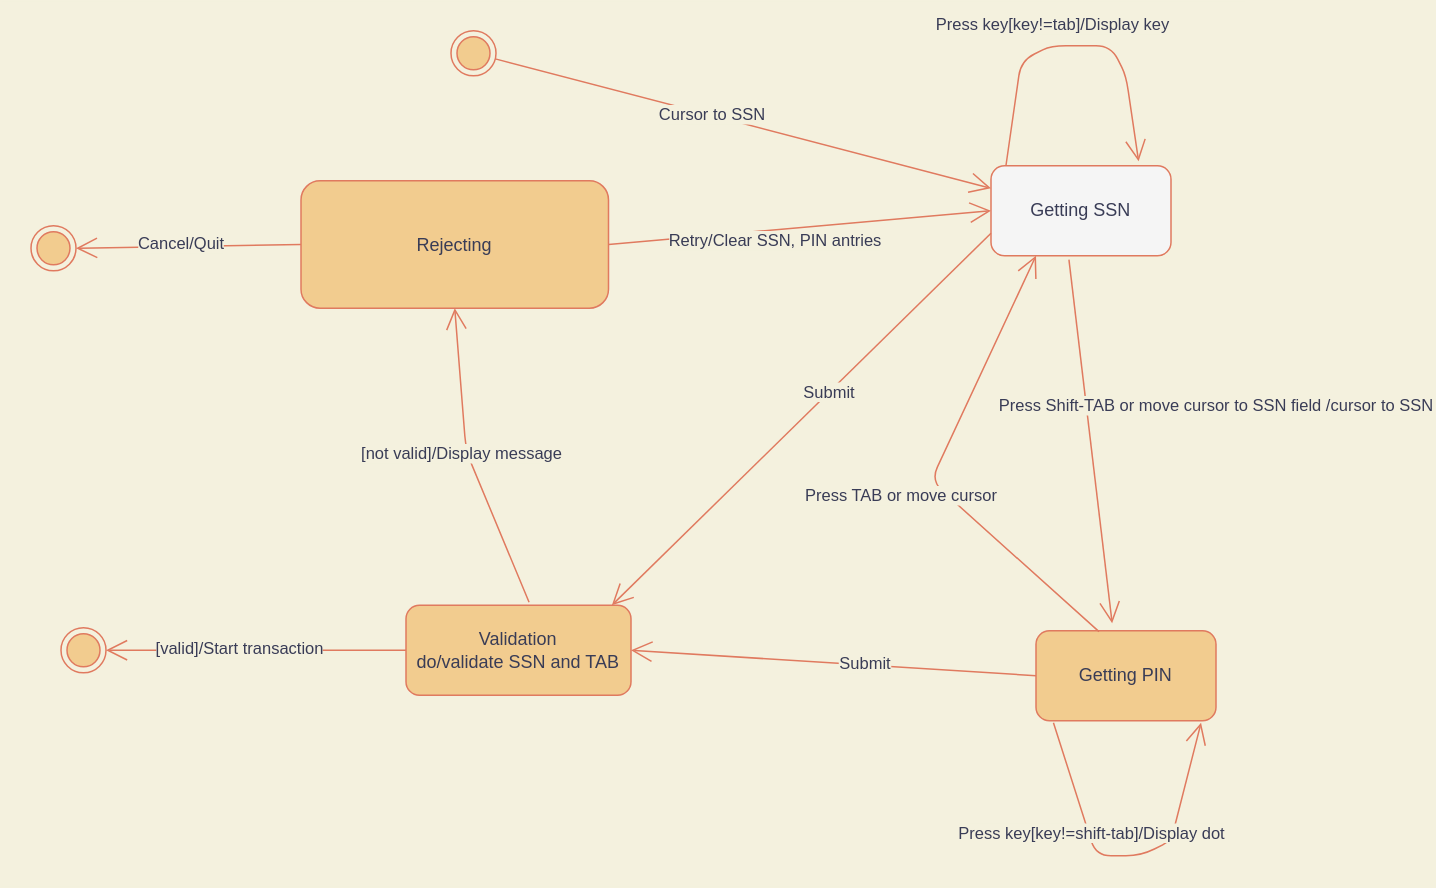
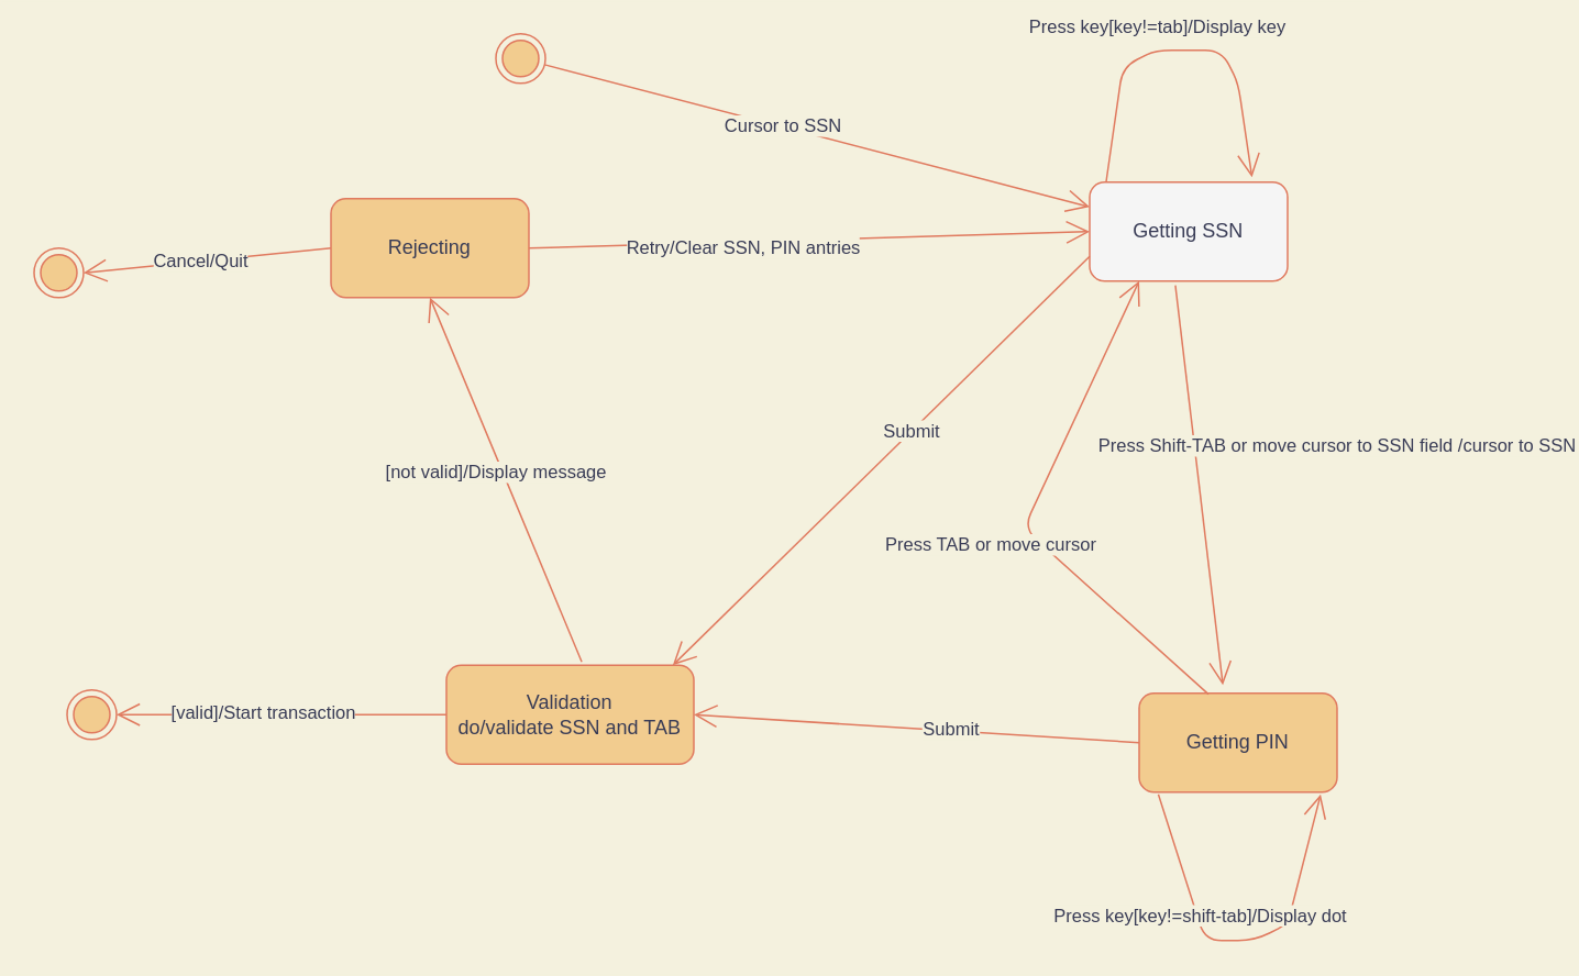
  <mxCell id="0" />
  <mxCell id="1" parent="0" />
- <mxCell id="2" value="Rejecting" style="rounded=1;whiteSpace=wrap;html=1;fillColor=#F2CC8F;strokeColor=#E07A5F;fontColor=#393C56;" parent="1" vertex="1"><mxGeometry x="200" y="120" width="205" height="85" as="geometry" /></mxCell>
+ <mxCell id="2" value="Rejecting" style="rounded=1;whiteSpace=wrap;html=1;fillColor=#F2CC8F;strokeColor=#E07A5F;fontColor=#393C56;" parent="1" vertex="1"><mxGeometry x="200" y="120" width="120" height="60" as="geometry" /></mxCell>
  <mxCell id="3" value="Getting SSN" style="rounded=1;whiteSpace=wrap;html=1;fillColor=#f5f5f5;strokeColor=#E07A5F;fontColor=#393C56;" parent="1" vertex="1"><mxGeometry x="660" y="110" width="120" height="60" as="geometry" /></mxCell>
  <mxCell id="4" value="Getting PIN" style="rounded=1;whiteSpace=wrap;html=1;fillColor=#F2CC8F;strokeColor=#E07A5F;fontColor=#393C56;" parent="1" vertex="1"><mxGeometry x="690" y="420" width="120" height="60" as="geometry" /></mxCell>
  <mxCell id="5" value="Validation&lt;br&gt;do/validate SSN and TAB" style="rounded=1;whiteSpace=wrap;html=1;fillColor=#F2CC8F;strokeColor=#E07A5F;fontColor=#393C56;" parent="1" vertex="1"><mxGeometry x="270" y="403" width="150" height="60" as="geometry" /></mxCell>
  <mxCell id="6" value="" style="endArrow=open;endFill=1;endSize=12;html=1;exitX=0.547;exitY=-0.033;exitDx=0;exitDy=0;exitPerimeter=0;entryX=0.5;entryY=1;entryDx=0;entryDy=0;strokeColor=#E07A5F;fontColor=#393C56;labelBackgroundColor=#F4F1DE;" parent="1" source="5" target="2" edge="1"><mxGeometry width="160" relative="1" as="geometry"><mxPoint x="600" y="280" as="sourcePoint" /><mxPoint x="760" y="280" as="targetPoint" /><Array as="points"><mxPoint x="310" y="300" /></Array></mxGeometry></mxCell>
  <mxCell id="7" value="[not valid]/Display message" style="edgeLabel;html=1;align=center;verticalAlign=middle;resizable=0;points=[];fontColor=#393C56;labelBackgroundColor=#F4F1DE;" parent="6" vertex="1" connectable="0"><mxGeometry x="0.031" y="-3" relative="1" as="geometry"><mxPoint x="-7.55" y="-1" as="offset" /></mxGeometry></mxCell>
  <mxCell id="8" value="" style="ellipse;html=1;shape=endState;fillColor=#F2CC8F;strokeColor=#E07A5F;fontColor=#393C56;" parent="1" vertex="1"><mxGeometry x="20" y="150" width="30" height="30" as="geometry" /></mxCell>
  <mxCell id="9" value="" style="endArrow=open;endFill=1;endSize=12;html=1;entryX=1;entryY=0.5;entryDx=0;entryDy=0;exitX=0;exitY=0.5;exitDx=0;exitDy=0;strokeColor=#E07A5F;fontColor=#393C56;labelBackgroundColor=#F4F1DE;" parent="1" source="2" target="8" edge="1"><mxGeometry width="160" relative="1" as="geometry"><mxPoint x="230" y="270" as="sourcePoint" /><mxPoint x="390" y="270" as="targetPoint" /></mxGeometry></mxCell>
  <mxCell id="10" value="Cancel/Quit" style="edgeLabel;html=1;align=center;verticalAlign=middle;resizable=0;points=[];fontColor=#393C56;labelBackgroundColor=#F4F1DE;" parent="9" vertex="1" connectable="0"><mxGeometry x="0.394" y="-3" relative="1" as="geometry"><mxPoint x="24.78" as="offset" /></mxGeometry></mxCell>
  <mxCell id="11" value="" style="ellipse;html=1;shape=endState;fillColor=#F2CC8F;strokeColor=#E07A5F;fontColor=#393C56;" parent="1" vertex="1"><mxGeometry x="40" y="418" width="30" height="30" as="geometry" /></mxCell>
  <mxCell id="12" value="" style="endArrow=open;endFill=1;endSize=12;html=1;entryX=1;entryY=0.5;entryDx=0;entryDy=0;exitX=0;exitY=0.5;exitDx=0;exitDy=0;strokeColor=#E07A5F;fontColor=#393C56;labelBackgroundColor=#F4F1DE;" parent="1" source="5" target="11" edge="1"><mxGeometry width="160" relative="1" as="geometry"><mxPoint x="110" y="500" as="sourcePoint" /><mxPoint x="270" y="500" as="targetPoint" /><Array as="points"><mxPoint x="180" y="433" /></Array></mxGeometry></mxCell>
  <mxCell id="13" value="[valid]/Start transaction" style="edgeLabel;html=1;align=center;verticalAlign=middle;resizable=0;points=[];fontColor=#393C56;labelBackgroundColor=#F4F1DE;" parent="12" vertex="1" connectable="0"><mxGeometry x="0.118" y="-2" relative="1" as="geometry"><mxPoint as="offset" /></mxGeometry></mxCell>
  <mxCell id="14" value="" style="endArrow=open;endFill=1;endSize=12;html=1;entryX=1;entryY=0.5;entryDx=0;entryDy=0;exitX=0;exitY=0.5;exitDx=0;exitDy=0;strokeColor=#E07A5F;fontColor=#393C56;labelBackgroundColor=#F4F1DE;" parent="1" source="4" target="5" edge="1"><mxGeometry width="160" relative="1" as="geometry"><mxPoint x="230" y="270" as="sourcePoint" /><mxPoint x="390" y="270" as="targetPoint" /></mxGeometry></mxCell>
  <mxCell id="15" value="Submit" style="edgeLabel;html=1;align=center;verticalAlign=middle;resizable=0;points=[];fontColor=#393C56;labelBackgroundColor=#F4F1DE;" parent="14" vertex="1" connectable="0"><mxGeometry x="-0.149" y="-1" relative="1" as="geometry"><mxPoint as="offset" /></mxGeometry></mxCell>
  <mxCell id="16" value="" style="endArrow=open;endFill=1;endSize=12;html=1;exitX=0;exitY=0.75;exitDx=0;exitDy=0;entryX=0.915;entryY=0;entryDx=0;entryDy=0;entryPerimeter=0;strokeColor=#E07A5F;fontColor=#393C56;labelBackgroundColor=#F4F1DE;" parent="1" source="3" target="5" edge="1"><mxGeometry width="160" relative="1" as="geometry"><mxPoint x="690" y="367" as="sourcePoint" /><mxPoint x="410" y="400" as="targetPoint" /></mxGeometry></mxCell>
  <mxCell id="17" value="Submit" style="edgeLabel;html=1;align=center;verticalAlign=middle;resizable=0;points=[];fontColor=#393C56;labelBackgroundColor=#F4F1DE;" parent="16" vertex="1" connectable="0"><mxGeometry x="-0.149" y="-1" relative="1" as="geometry"><mxPoint as="offset" /></mxGeometry></mxCell>
  <mxCell id="18" value="" style="ellipse;html=1;shape=endState;fillColor=#F2CC8F;strokeColor=#E07A5F;fontColor=#393C56;" parent="1" vertex="1"><mxGeometry x="300" y="20" width="30" height="30" as="geometry" /></mxCell>
  <mxCell id="19" value="" style="endArrow=open;endFill=1;endSize=12;html=1;exitX=1;exitY=0.5;exitDx=0;exitDy=0;entryX=0;entryY=0.5;entryDx=0;entryDy=0;strokeColor=#E07A5F;fontColor=#393C56;labelBackgroundColor=#F4F1DE;" parent="1" source="2" target="3" edge="1"><mxGeometry width="160" relative="1" as="geometry"><mxPoint x="230" y="270" as="sourcePoint" /><mxPoint x="590" y="160" as="targetPoint" /></mxGeometry></mxCell>
  <mxCell id="20" value="Retry/Clear SSN, PIN antries" style="edgeLabel;html=1;align=center;verticalAlign=middle;resizable=0;points=[];fontColor=#393C56;labelBackgroundColor=#F4F1DE;" parent="19" vertex="1" connectable="0"><mxGeometry x="-0.54" y="-2" relative="1" as="geometry"><mxPoint x="51.97" y="0.29" as="offset" /></mxGeometry></mxCell>
  <mxCell id="21" value="" style="endArrow=open;endFill=1;endSize=12;html=1;entryX=0;entryY=0.25;entryDx=0;entryDy=0;strokeColor=#E07A5F;fontColor=#393C56;labelBackgroundColor=#F4F1DE;" parent="1" source="18" target="3" edge="1"><mxGeometry width="160" relative="1" as="geometry"><mxPoint x="240" y="280" as="sourcePoint" /><mxPoint x="650" y="140" as="targetPoint" /></mxGeometry></mxCell>
  <mxCell id="22" value="Cursor to SSN" style="edgeLabel;html=1;align=center;verticalAlign=middle;resizable=0;points=[];fontColor=#393C56;labelBackgroundColor=#F4F1DE;" parent="21" vertex="1" connectable="0"><mxGeometry x="-0.126" y="1" relative="1" as="geometry"><mxPoint as="offset" /></mxGeometry></mxCell>
  <mxCell id="23" value="" style="endArrow=open;endFill=1;endSize=12;html=1;exitX=0.083;exitY=0;exitDx=0;exitDy=0;exitPerimeter=0;entryX=0.82;entryY=-0.05;entryDx=0;entryDy=0;entryPerimeter=0;strokeColor=#E07A5F;fontColor=#393C56;labelBackgroundColor=#F4F1DE;" parent="1" source="3" target="3" edge="1"><mxGeometry width="160" relative="1" as="geometry"><mxPoint x="679.02" y="110" as="sourcePoint" /><mxPoint x="790" y="70" as="targetPoint" /><Array as="points"><mxPoint x="680" y="40" /><mxPoint x="700" y="30" /><mxPoint x="740" y="30" /><mxPoint x="750" y="50" /></Array></mxGeometry></mxCell>
  <mxCell id="24" value="Press key[key!=tab]/Display key" style="edgeLabel;html=1;align=center;verticalAlign=middle;resizable=0;points=[];fontColor=#393C56;labelBackgroundColor=#F4F1DE;" parent="23" vertex="1" connectable="0"><mxGeometry x="-0.421" relative="1" as="geometry"><mxPoint x="21.95" y="-33.58" as="offset" /></mxGeometry></mxCell>
  <mxCell id="25" value="" style="endArrow=open;endFill=1;endSize=12;html=1;exitX=0.35;exitY=0.01;exitDx=0;exitDy=0;exitPerimeter=0;entryX=0.25;entryY=1;entryDx=0;entryDy=0;strokeColor=#E07A5F;fontColor=#393C56;labelBackgroundColor=#F4F1DE;" parent="1" source="4" target="3" edge="1"><mxGeometry width="160" relative="1" as="geometry"><mxPoint x="680" y="330" as="sourcePoint" /><mxPoint x="840" y="330" as="targetPoint" /><Array as="points"><mxPoint x="620" y="320" /></Array></mxGeometry></mxCell>
  <mxCell id="26" value="Press TAB or move cursor" style="edgeLabel;html=1;align=center;verticalAlign=middle;resizable=0;points=[];fontColor=#393C56;labelBackgroundColor=#F4F1DE;" parent="25" vertex="1" connectable="0"><mxGeometry x="-0.2" y="-2" relative="1" as="geometry"><mxPoint x="-39.6" y="-4.92" as="offset" /></mxGeometry></mxCell>
  <mxCell id="27" value="" style="endArrow=open;endFill=1;endSize=12;html=1;exitX=0.433;exitY=1.043;exitDx=0;exitDy=0;exitPerimeter=0;entryX=0.423;entryY=-0.083;entryDx=0;entryDy=0;entryPerimeter=0;strokeColor=#E07A5F;fontColor=#393C56;labelBackgroundColor=#F4F1DE;" parent="1" source="3" target="4" edge="1"><mxGeometry width="160" relative="1" as="geometry"><mxPoint x="730" y="250" as="sourcePoint" /><mxPoint x="890" y="250" as="targetPoint" /></mxGeometry></mxCell>
  <mxCell id="28" value="Press Shift-TAB or move cursor to SSN field /cursor to SSN" style="edgeLabel;html=1;align=center;verticalAlign=middle;resizable=0;points=[];horizontal=1;labelBorderColor=none;fontColor=#393C56;labelBackgroundColor=#F4F1DE;" parent="27" vertex="1" connectable="0"><mxGeometry x="-0.151" y="-3" relative="1" as="geometry"><mxPoint x="88.75" y="-6.21" as="offset" /></mxGeometry></mxCell>
  <mxCell id="29" value="" style="endArrow=open;endFill=1;endSize=12;html=1;exitX=0.097;exitY=1.023;exitDx=0;exitDy=0;exitPerimeter=0;entryX=0.917;entryY=1.023;entryDx=0;entryDy=0;entryPerimeter=0;strokeColor=#E07A5F;fontColor=#393C56;labelBackgroundColor=#F4F1DE;" parent="1" source="4" target="4" edge="1"><mxGeometry width="160" relative="1" as="geometry"><mxPoint x="680" y="540" as="sourcePoint" /><mxPoint x="840" y="540" as="targetPoint" /><Array as="points"><mxPoint x="730" y="570" /><mxPoint x="760" y="570" /><mxPoint x="780" y="560" /></Array></mxGeometry></mxCell>
  <mxCell id="30" value="Press key[key!=shift-tab]/Display dot" style="edgeLabel;html=1;align=center;verticalAlign=middle;resizable=0;points=[];fontColor=#393C56;labelBackgroundColor=#F4F1DE;" parent="29" vertex="1" connectable="0"><mxGeometry x="-0.323" y="1" relative="1" as="geometry"><mxPoint as="offset" /></mxGeometry></mxCell>
